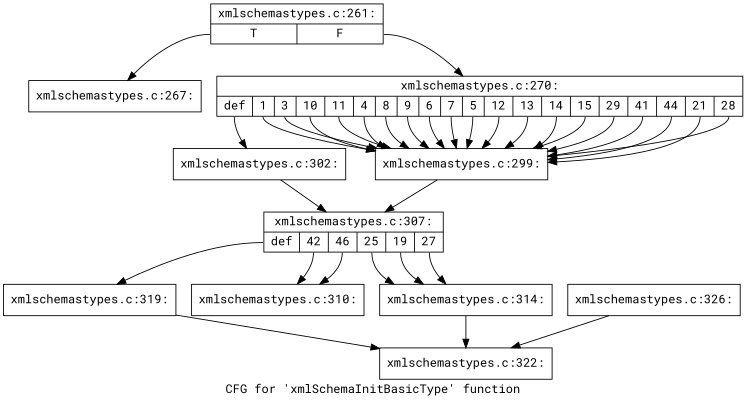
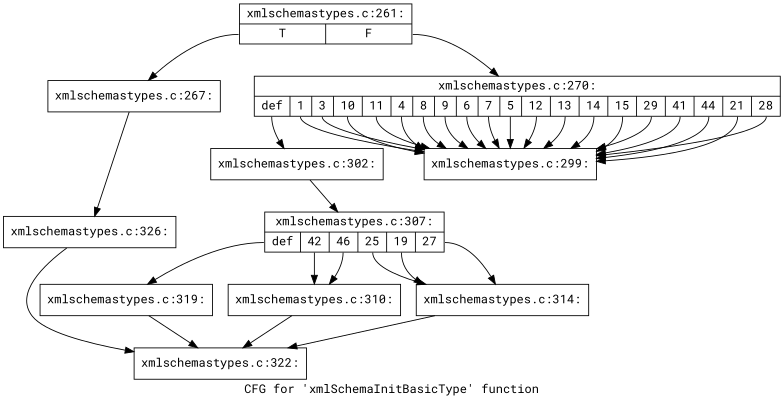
  digraph {
    fontname="Roboto Mono"
    label="CFG for 'xmlSchemaInitBasicType' function"
    node [fontname="Roboto Mono" shape=record]
    edge [fontname="Roboto Mono"]
    n1 [label="{xmlschemastypes.c:261:|{<s0>T|<s1>F}}"]
    n2 [label="{xmlschemastypes.c:267:}"]
    n3 [label="{xmlschemastypes.c:270:|{<s0>def|<s1>1|<s2>3|<s3>10|<s4>11|<s5>4|<s6>8|<s7>9|<s8>6|<s9>7|<s10>5|<s11>12|<s12>13|<s13>14|<s14>15|<s15>29|<s16>41|<s17>44|<s18>21|<s19>28}}"]
    n4 [label="{xmlschemastypes.c:326:}"]
    n5 [label="{xmlschemastypes.c:302:}"]
    n6 [label="{xmlschemastypes.c:299:}"]
    n7 [label="{xmlschemastypes.c:322:}"]
    n8 [label="{xmlschemastypes.c:307:|{<s0>def|<s1>42|<s2>46|<s3>25|<s4>19|<s5>27}}"]
    n9 [label="{xmlschemastypes.c:319:}"]
    n10 [label="{xmlschemastypes.c:310:}"]
    n11 [label="{xmlschemastypes.c:314:}"]
    n1 -> n2 [tailport=s0]
    n1 -> n3 [tailport=s1]
+   n2 -> n4
    n3 -> n5 [tailport=s0]
    n3 -> n6 [tailport=s1]
    n3 -> n6 [tailport=s2]
    n3 -> n6 [tailport=s3]
    n3 -> n6 [tailport=s4]
    n3 -> n6 [tailport=s5]
    n3 -> n6 [tailport=s6]
    n3 -> n6 [tailport=s7]
    n3 -> n6 [tailport=s8]
    n3 -> n6 [tailport=s9]
    n3 -> n6 [tailport=s10]
    n3 -> n6 [tailport=s11]
    n3 -> n6 [tailport=s12]
    n3 -> n6 [tailport=s13]
    n3 -> n6 [tailport=s14]
    n3 -> n6 [tailport=s15]
    n3 -> n6 [tailport=s16]
    n3 -> n6 [tailport=s17]
    n3 -> n6 [tailport=s18]
    n3 -> n6 [tailport=s19]
    n4 -> n7
    n5 -> n8
-   n6 -> n8
    n8 -> n9 [tailport=s0]
    n8 -> n10 [tailport=s1]
    n8 -> n10 [tailport=s2]
    n8 -> n11 [tailport=s3]
    n8 -> n11 [tailport=s4]
    n8 -> n11 [tailport=s5]
    n9 -> n7
+   n10 -> n7
    n11 -> n7
  }
